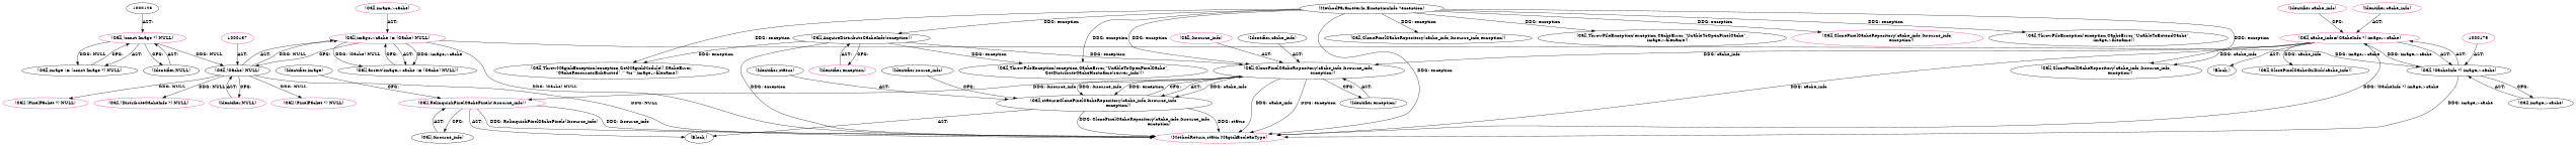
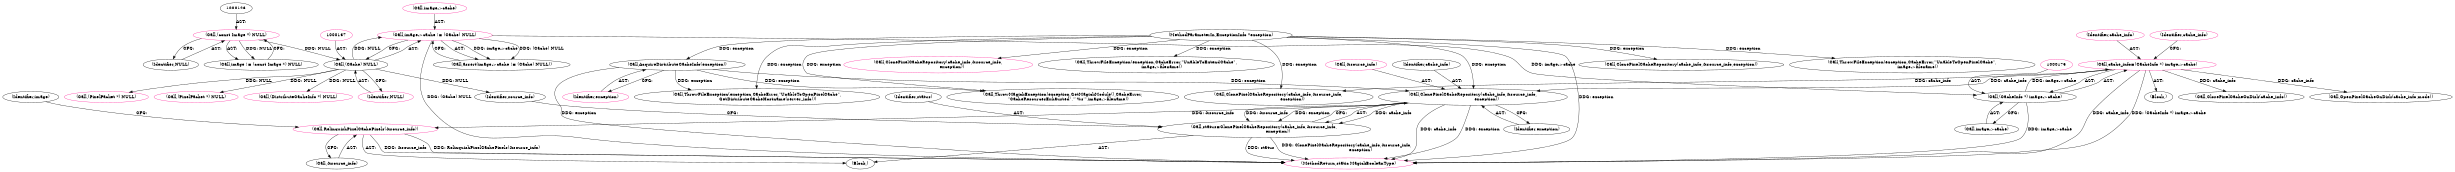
  digraph {
    node [color=black]
    n1 [label="(Call,ClonePixelCacheRepository(cache_info,&source_info,\n                    exception))"]
    n2 [label="(Call,status=ClonePixelCacheRepository(cache_info,&source_info,\n                    exception))"]
    n3 [color=deeppink label="(Call,RelinquishPixelCachePixels(&source_info))"]
    n4 [color=deeppink label="(MethodReturn,static MagickBooleanType)"]
    n5 [label="(Identifier,exception)"]
    n6 [label="(Block,)"]
    n7 [label="(Call,&source_info)"]
    n8 [color=deeppink label="(Call,cache_info=(CacheInfo *) image->cache)"]
    n9 [label="(Call,(CacheInfo *) image->cache)"]
    n10 [label="(Call,ClonePixelCacheRepository(cache_info,&source_info,\n                    exception))"]
    n11 [label="(Block,)"]
    n12 [label="(Call,ClosePixelCacheOnDisk(cache_info))"]
+   n13 [label="(Call,OpenPixelCacheOnDisk(cache_info,mode))"]
    n14 [label="(Call,image->cache)"]
    n15 [color=deeppink label="(Call,image->cache != (Cache) NULL)"]
    n16 [label="(Call,(Cache) NULL)"]
    n17 [label="(Call,assert(image->cache != (Cache) NULL))"]
    n18 [color=deeppink label="(Identifier,NULL)"]
    n19 [color=deeppink label="(Call,(PixelPacket *) NULL)"]
    n20 [color=deeppink label="(Call,(PixelPacket *) NULL)"]
    n21 [color=deeppink label="(Call,(DistributeCacheInfo *) NULL)"]
    n22 [color=deeppink label="(Call,(const Image *) NULL)"]
    n23 [label="(Identifier,NULL)"]
    n24 [label="(Call,image != (const Image *) NULL)"]
    n25 [label="(Call,AcquireDistributeCacheInfo(exception))"]
    n26 [label="(Call,ThrowFileException(exception,CacheError,\"UnableToOpenPixelCache\",\n                GetDistributeCacheHostname(server_info)))"]
    n27 [label="(Call,ThrowMagickException(exception,GetMagickModule(),CacheError,\n        \"CacheResourcesExhausted\",\"`%s'\",image->filename))"]
    n28 [color=deeppink label="(Identifier,exception)"]
    n29 [label="(MethodParameterIn,ExceptionInfo *exception)"]
    n30 [label="(Call,ClonePixelCacheRepository(cache_info,&source_info,exception))"]
    n31 [label="(Call,ThrowFileException(exception,CacheError,\"UnableToOpenPixelCache\",\n        image->filename))"]
    n32 [color=deeppink label="(Call,ClonePixelCacheRepository(cache_info,&source_info,\n                    exception))"]
    n33 [label="(Call,ThrowFileException(exception,CacheError,\"UnableToExtendCache\",\n        image->filename))"]
    n34 [color=deeppink label="(Identifier,cache_info)"]
    n35 [label="(Identifier,image)"]
    n36 [color=deeppink label="(Call,image->cache)"]
    n37 [label="(Identifier,status)"]
    n38 [color=deeppink label="(Call,&source_info)"]
    n39 [label="(Identifier,source_info)"]
    n40 [label="(Identifier,cache_info)"]
    n41 [color=deeppink label="(Identifier,cache_info)"]
    1000175 [color=deeppink]
    1000137 [color=deeppink]
    1000123
    n1 -> n2 [label="AST: "]
    n1 -> n2 [label="DDG: cache_info"]
    n1 -> n2 [label="DDG: &source_info"]
    n1 -> n2 [label="DDG: exception"]
    n1 -> n3 [label="DDG: &source_info"]
    n1 -> n4 [label="DDG: cache_info"]
    n1 -> n4 [label="DDG: exception"]
    n1 -> n5 [label="CFG: "]
    n2 -> n1 [label="CFG: "]
    n2 -> n4 [label="DDG: status"]
    n2 -> n4 [label="DDG: ClonePixelCacheRepository(cache_info,&source_info,\n                    exception)"]
    n2 -> n6 [label="AST: "]
    n3 -> n4 [label="DDG: &source_info"]
    n3 -> n4 [label="DDG: RelinquishPixelCachePixels(&source_info)"]
    n3 -> n6 [label="AST: "]
    n3 -> n7 [label="CFG: "]
    n5 -> n1 [label="AST: "]
    n7 -> n3 [label="AST: "]
    n8 -> n1 [label="DDG: cache_info"]
    n8 -> n4 [label="DDG: cache_info"]
    n8 -> n4 [label="DDG: (CacheInfo *) image->cache"]
    n8 -> n9 [label="AST: "]
    n8 -> n10 [label="DDG: cache_info"]
    n8 -> n11 [label="AST: "]
    n8 -> n12 [label="DDG: cache_info"]
+   n8 -> n13 [label="DDG: cache_info"]
    n9 -> n4 [label="DDG: image->cache"]
    n9 -> n8 [label="AST: "]
    n9 -> n8 [label="DDG: image->cache"]
    n9 -> n14 [label="CFG: "]
    n14 -> n9 [label="AST: "]
    n15 -> n4 [label="DDG: (Cache) NULL"]
    n15 -> n9 [label="DDG: image->cache"]
    n15 -> n16 [label="CFG: "]
    n15 -> n17 [label="AST: "]
    n15 -> n17 [label="DDG: image->cache"]
    n15 -> n17 [label="DDG: (Cache) NULL"]
-   n16 -> n4 [label="DDG: NULL"]
+   n16 -> n39 [label="DDG: NULL"]
    n16 -> n15 [label="AST: "]
    n16 -> n15 [label="DDG: NULL"]
    n16 -> n18 [label="CFG: "]
    n16 -> n19 [label="DDG: NULL"]
    n16 -> n20 [label="DDG: NULL"]
    n16 -> n21 [label="DDG: NULL"]
    n17 -> n15 [label="CFG: "]
    n18 -> n16 [label="AST: "]
    n22 -> n16 [label="DDG: NULL"]
    n22 -> n23 [label="CFG: "]
    n22 -> n24 [label="AST: "]
    n22 -> n24 [label="DDG: NULL"]
    n23 -> n22 [label="AST: "]
    n24 -> n22 [label="CFG: "]
    n25 -> n1 [label="DDG: exception"]
    n25 -> n4 [label="DDG: exception"]
    n25 -> n26 [label="DDG: exception"]
    n25 -> n27 [label="DDG: exception"]
    n25 -> n28 [label="CFG: "]
    n28 -> n25 [label="AST: "]
    n29 -> n1 [label="DDG: exception"]
    n29 -> n4 [label="DDG: exception"]
    n29 -> n10 [label="DDG: exception"]
    n29 -> n25 [label="DDG: exception"]
    n29 -> n26 [label="DDG: exception"]
    n29 -> n27 [label="DDG: exception"]
    n29 -> n30 [label="DDG: exception"]
    n29 -> n31 [label="DDG: exception"]
    n29 -> n32 [label="DDG: exception"]
    n29 -> n33 [label="DDG: exception"]
    n34 -> n8 [label="AST: "]
    n35 -> n3 [label="CFG: "]
    n36 -> n15 [label="AST: "]
    n37 -> n2 [label="AST: "]
    n38 -> n1 [label="AST: "]
    n39 -> n2 [label="CFG: "]
    n40 -> n1 [label="AST: "]
    n41 -> n8 [label="CFG: "]
    1000175 -> n9 [label="AST: "]
    1000137 -> n16 [label="AST: "]
    1000123 -> n22 [label="AST: "]
  }
